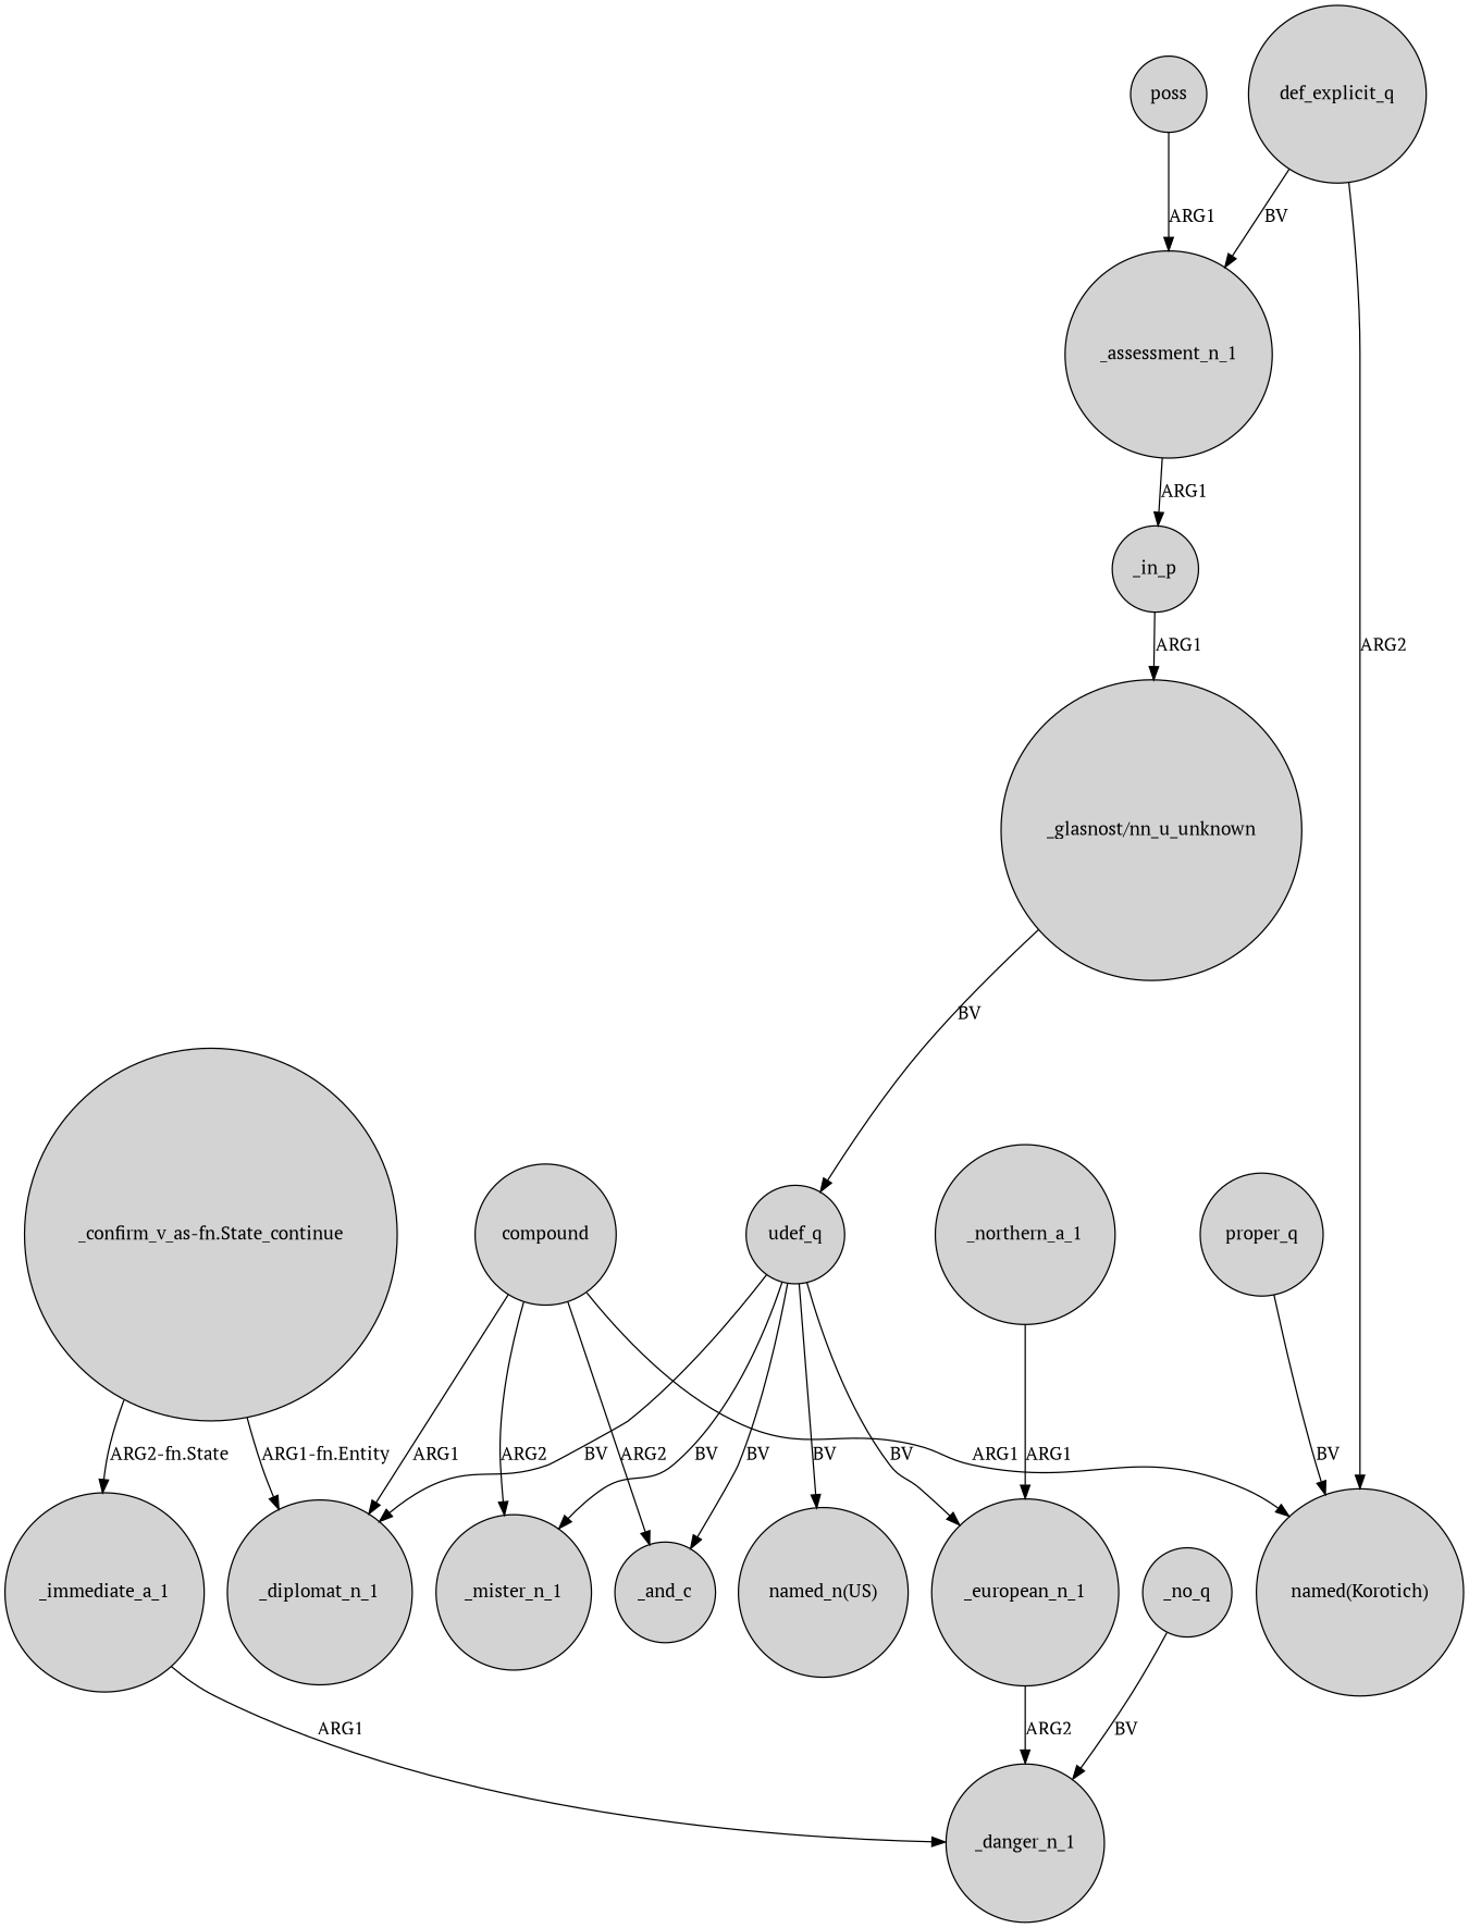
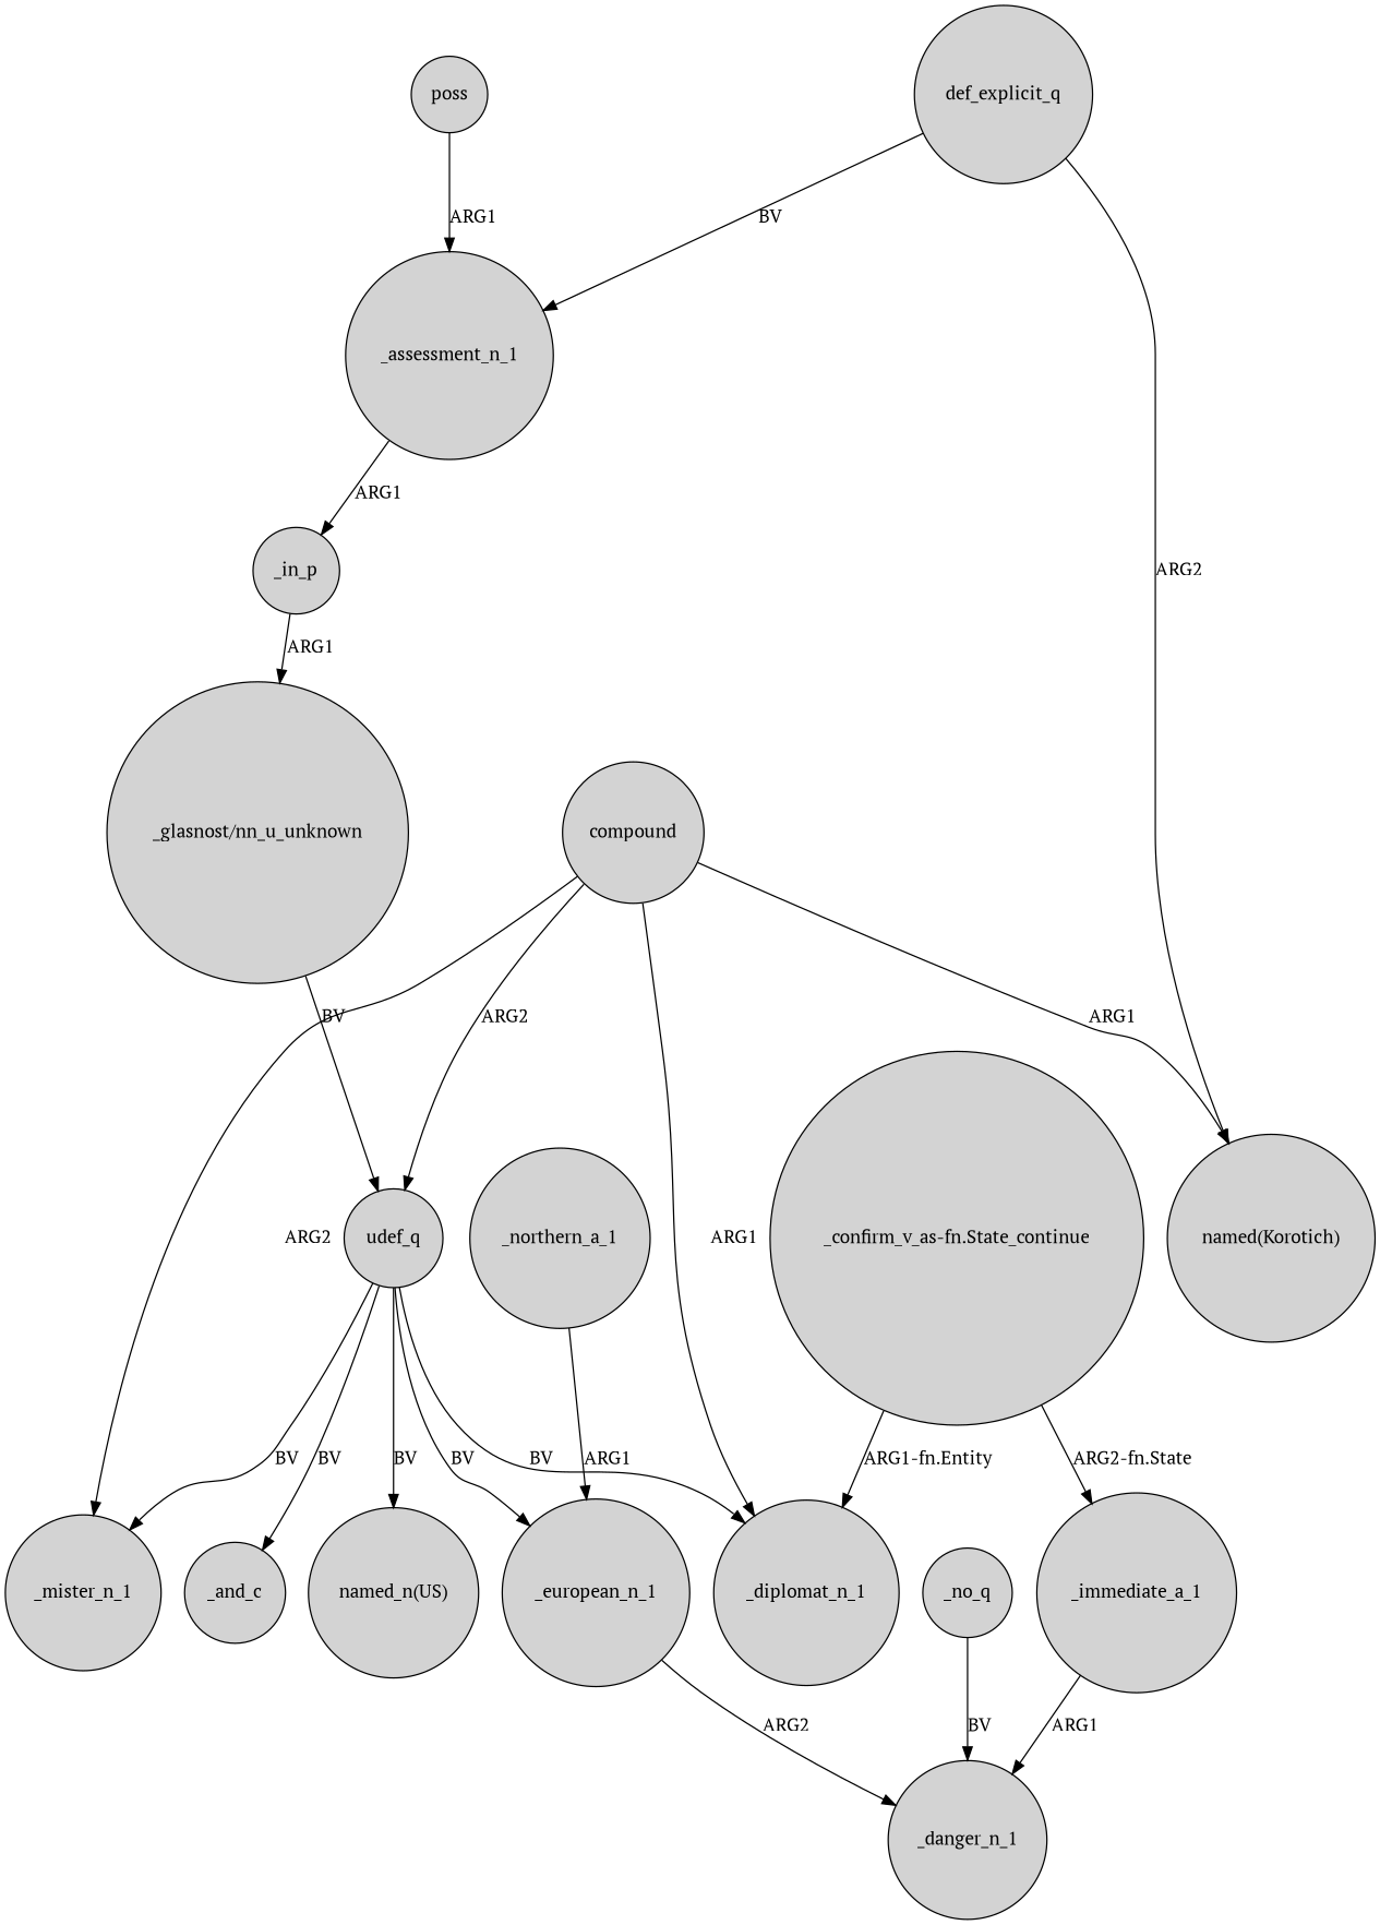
  digraph {
    fontname="PT Serif"
    node [fontname="PT Serif" shape=circle style=filled]
    edge [fontname="PT Serif"]
    compound
    _mister_n_1
    _and_c
    "named(Korotich)"
    _diplomat_n_1
    def_explicit_q
    _assessment_n_1
    _in_p
    "_glasnost/nn_u_unknown"
    udef_q
    _european_n_1
    "named_n(US)"
    _danger_n_1
    _northern_a_1
    poss
    "_confirm_v_as-fn.State_continue"
    _immediate_a_1
-   proper_q
    _no_q
    compound -> _mister_n_1 [label=ARG2]
-   compound -> _and_c [label=ARG2]
+   compound -> udef_q [label=ARG2]
    compound -> "named(Korotich)" [label=ARG1]
    compound -> _diplomat_n_1 [label=ARG1]
    def_explicit_q -> "named(Korotich)" [label=ARG2]
    def_explicit_q -> _assessment_n_1 [label=BV]
    _assessment_n_1 -> _in_p [label=ARG1]
    _in_p -> "_glasnost/nn_u_unknown" [label=ARG1]
    "_glasnost/nn_u_unknown" -> udef_q [label=BV]
    udef_q -> _mister_n_1 [label=BV]
    udef_q -> _and_c [label=BV]
    udef_q -> _diplomat_n_1 [label=BV]
    udef_q -> _european_n_1 [label=BV]
    udef_q -> "named_n(US)" [label=BV]
    _european_n_1 -> _danger_n_1 [label=ARG2]
    _northern_a_1 -> _european_n_1 [label=ARG1]
    poss -> _assessment_n_1 [label=ARG1]
    "_confirm_v_as-fn.State_continue" -> _diplomat_n_1 [label="ARG1-fn.Entity"]
    "_confirm_v_as-fn.State_continue" -> _immediate_a_1 [label="ARG2-fn.State"]
    _immediate_a_1 -> _danger_n_1 [label=ARG1]
-   proper_q -> "named(Korotich)" [label=BV]
    _no_q -> _danger_n_1 [label=BV]
  }
